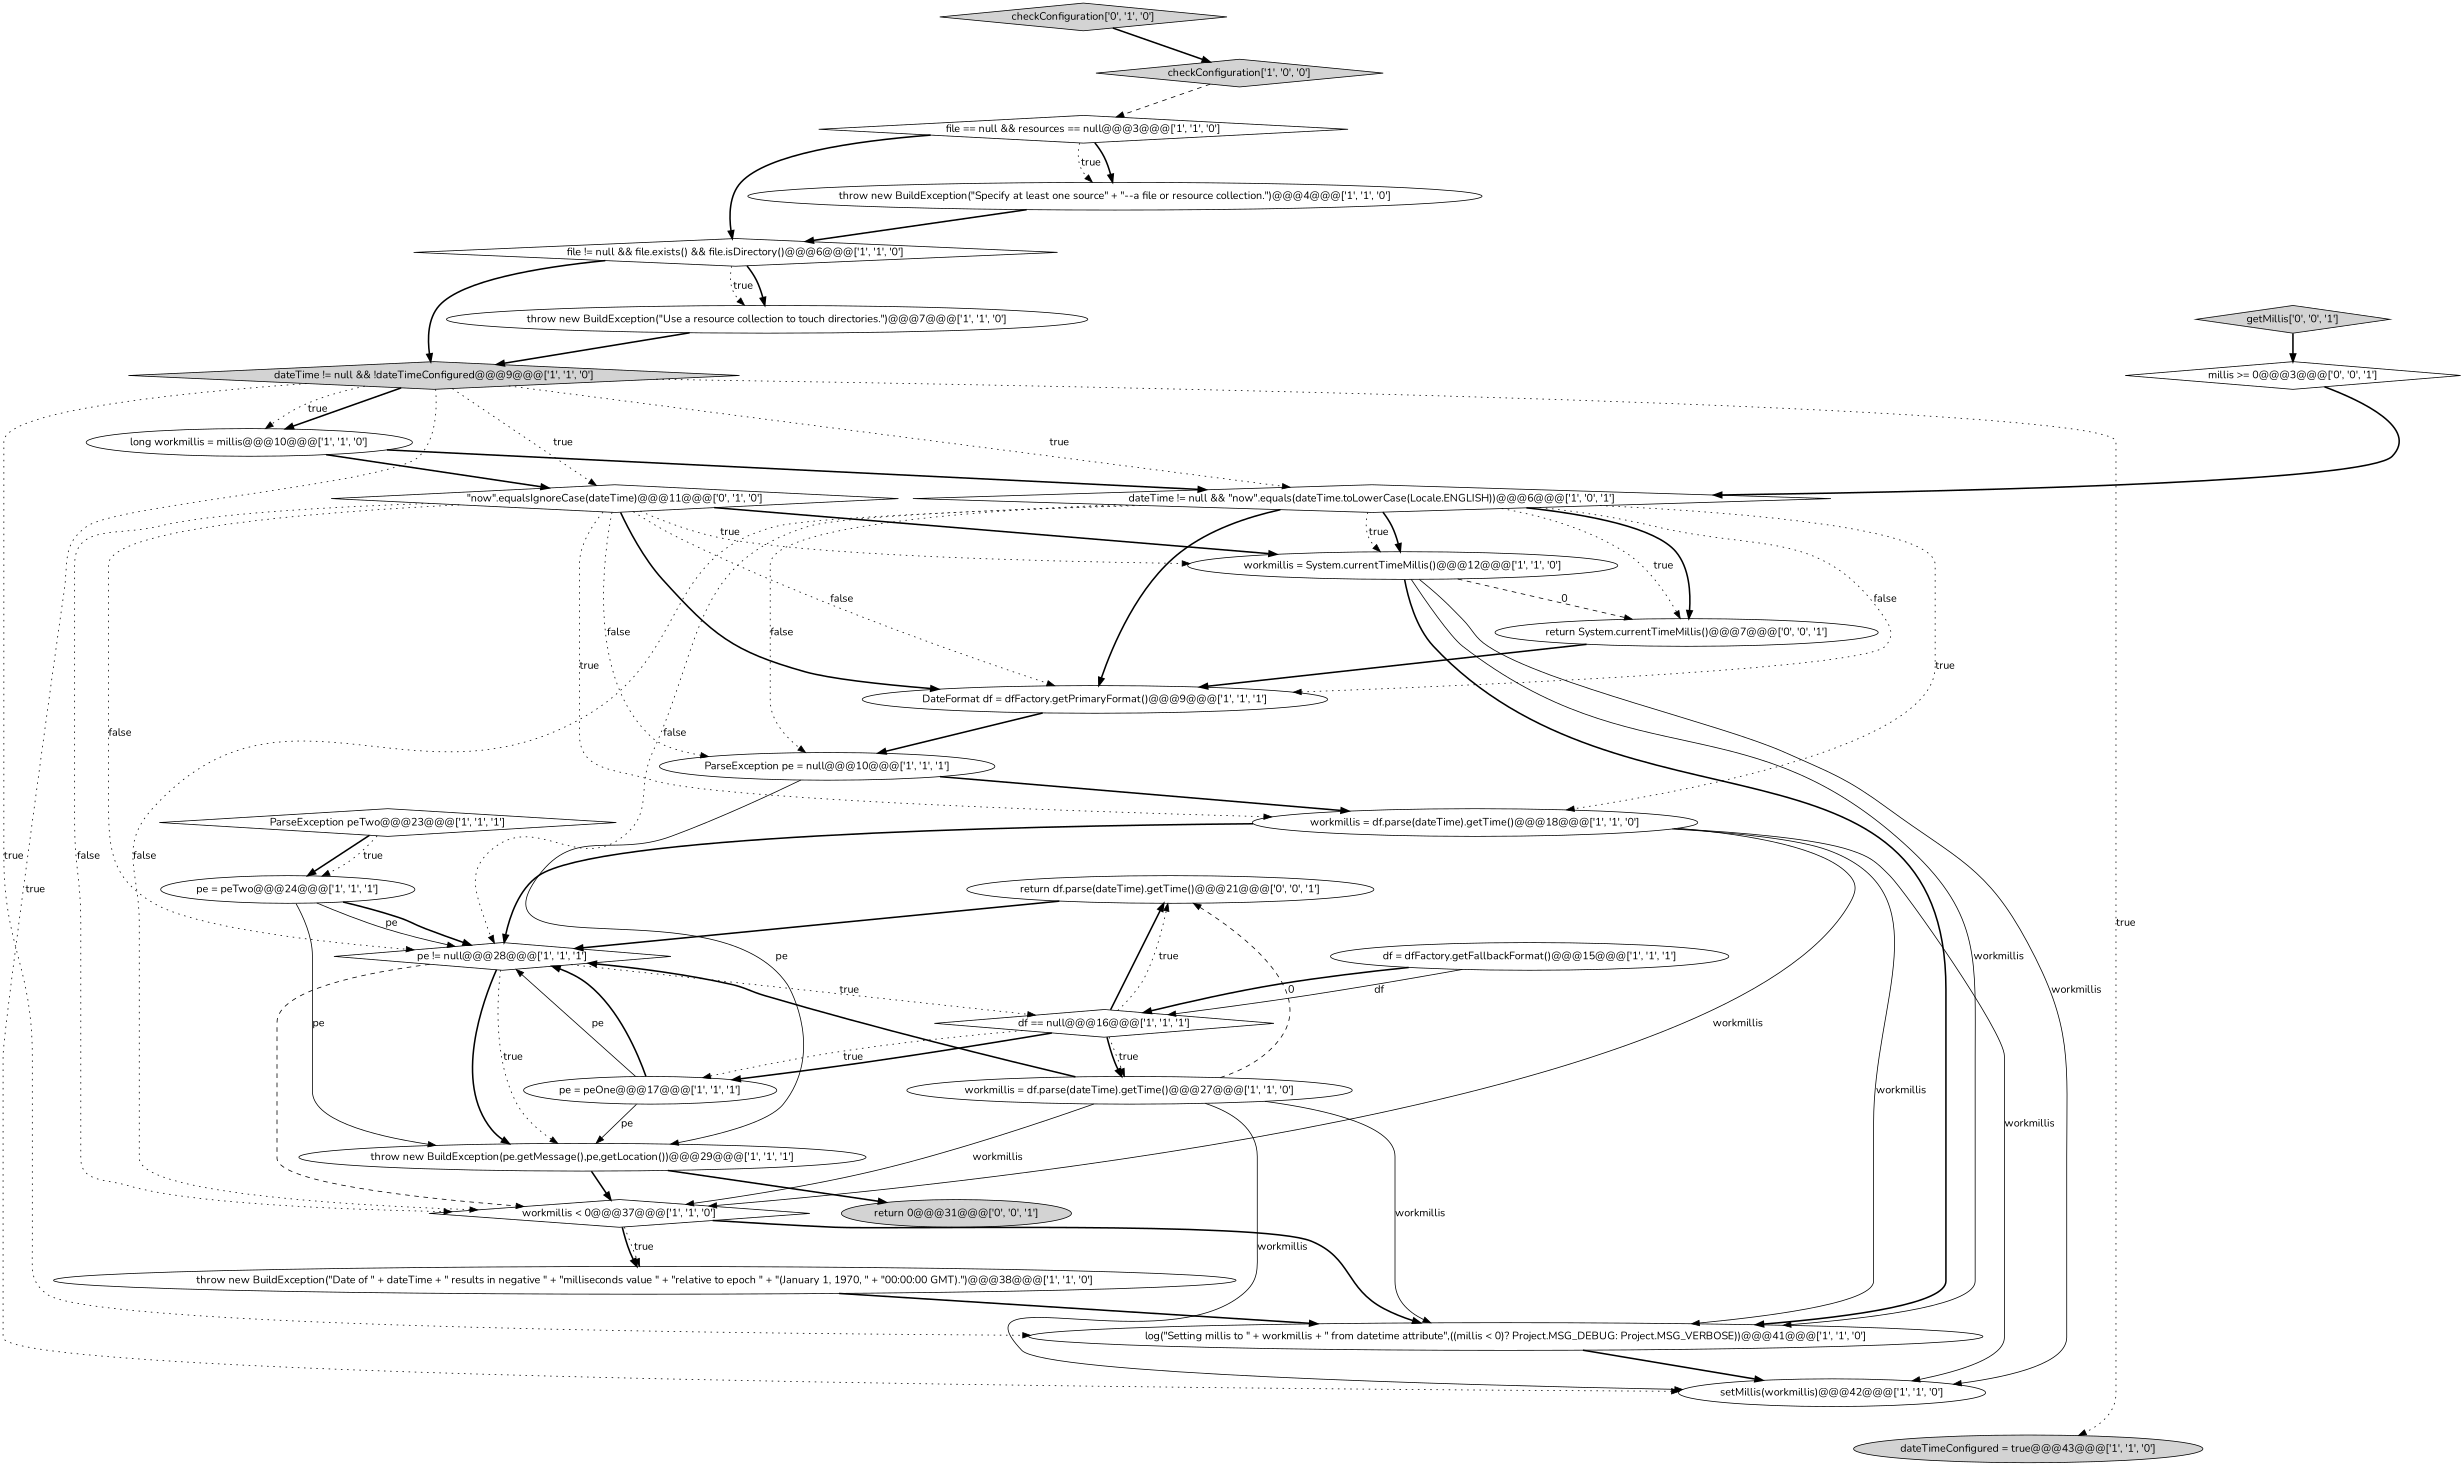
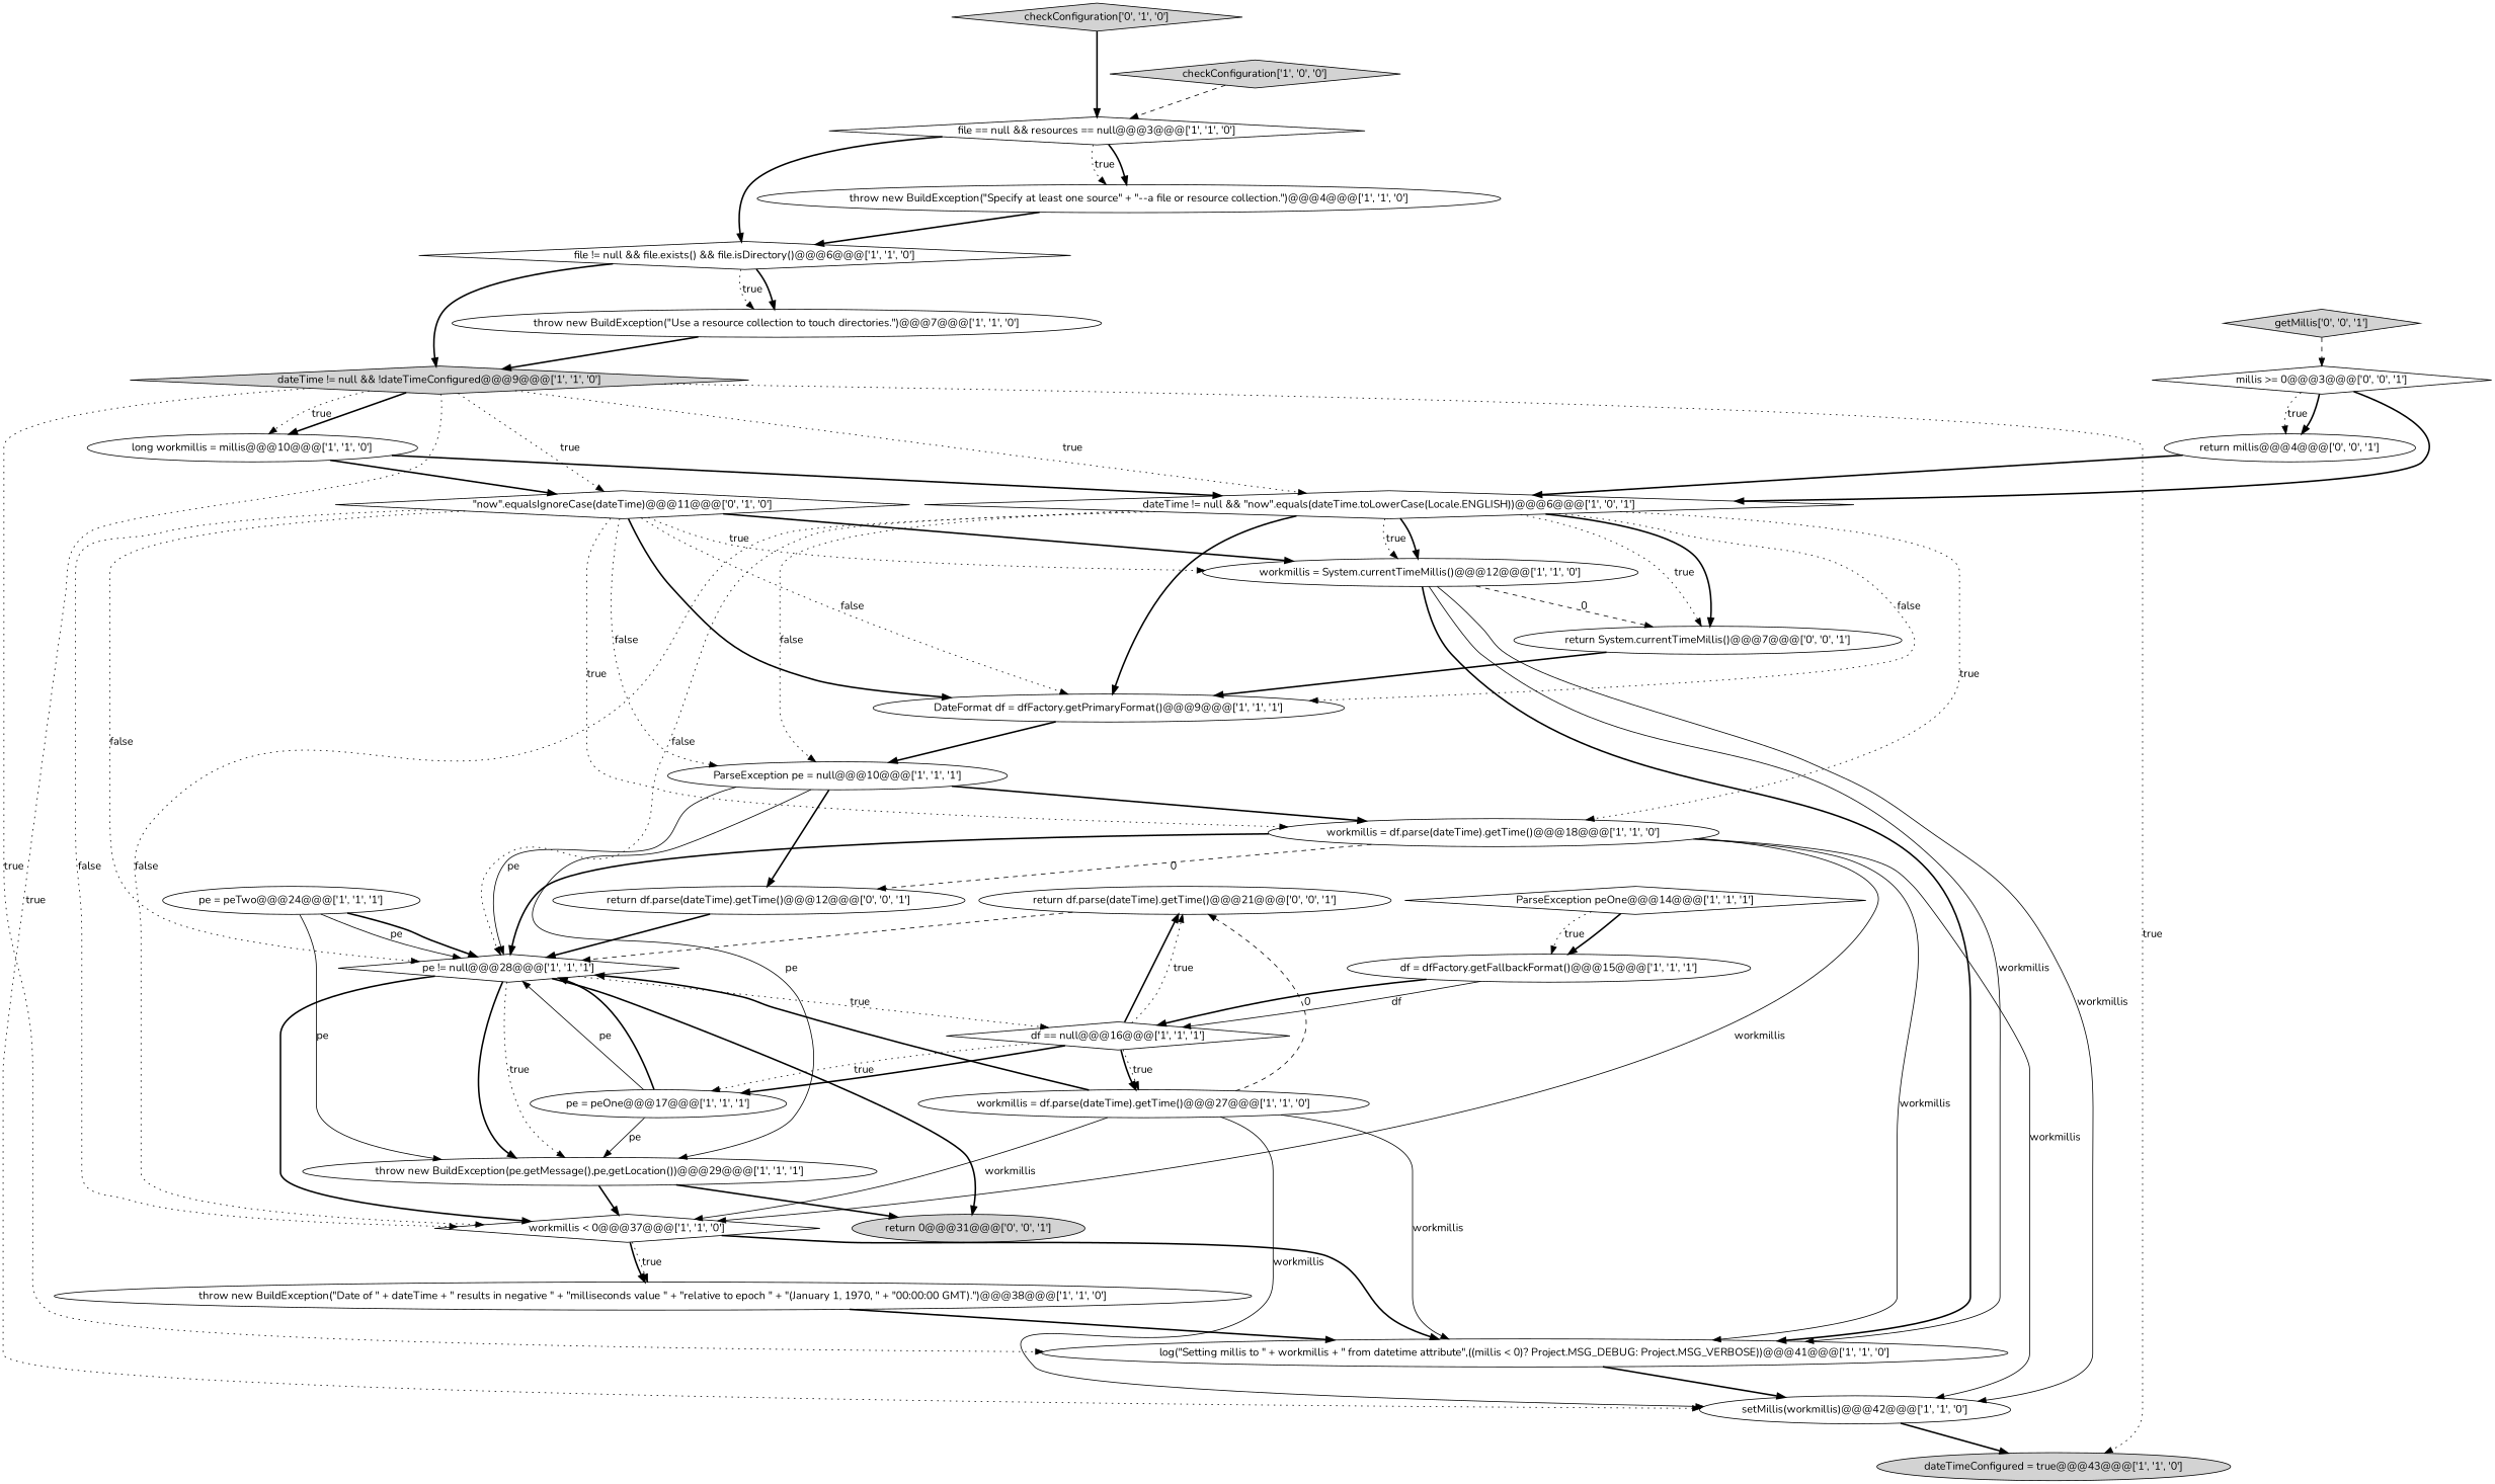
  digraph {
    fontname=Nunito
    node [fillcolor=white fontname=Nunito shape=ellipse style=filled]
    edge [fontname=Nunito style=bold]
    n1 [label="return df.parse(dateTime).getTime()@@@21@@@['0', '0', '1']"]
    n2 [label="pe != null@@@28@@@['1', '1', '1']" shape=diamond]
    n3 [label="df == null@@@16@@@['1', '1', '1']" shape=diamond]
    n4 [label="throw new BuildException(pe.getMessage(),pe,getLocation())@@@29@@@['1', '1', '1']"]
    n5 [fillcolor=lightgray label="return 0@@@31@@@['0', '0', '1']"]
    n6 [label="workmillis < 0@@@37@@@['1', '1', '0']" shape=diamond]
    n7 [fillcolor=lightgray label="checkConfiguration['0', '1', '0']" shape=diamond]
    n8 [label="file == null && resources == null@@@3@@@['1', '1', '0']" shape=diamond]
    n9 [label="file != null && file.exists() && file.isDirectory()@@@6@@@['1', '1', '0']" shape=diamond]
    n10 [label="throw new BuildException(\"Specify at least one source\" + \"--a file or resource collection.\")@@@4@@@['1', '1', '0']"]
    n11 [label="DateFormat df = dfFactory.getPrimaryFormat()@@@9@@@['1', '1', '1']"]
    n12 [label="ParseException pe = null@@@10@@@['1', '1', '1']"]
+   n13 [label="return df.parse(dateTime).getTime()@@@12@@@['0', '0', '1']"]
    n14 [label="workmillis = df.parse(dateTime).getTime()@@@18@@@['1', '1', '0']"]
    n15 [label="pe = peOne@@@17@@@['1', '1', '1']"]
    n16 [label="workmillis = df.parse(dateTime).getTime()@@@27@@@['1', '1', '0']"]
    n17 [label="setMillis(workmillis)@@@42@@@['1', '1', '0']"]
    n18 [label="log(\"Setting millis to \" + workmillis + \" from datetime attribute\",((millis < 0)? Project.MSG_DEBUG: Project.MSG_VERBOSE))@@@41@@@['1', '1', '0']"]
    n19 [label="throw new BuildException(\"Date of \" + dateTime + \" results in negative \" + \"milliseconds value \" + \"relative to epoch \" + \"(January 1, 1970, \" + \"00:00:00 GMT).\")@@@38@@@['1', '1', '0']"]
    n20 [fillcolor=lightgray label="checkConfiguration['1', '0', '0']" shape=diamond]
    n21 [label="return System.currentTimeMillis()@@@7@@@['0', '0', '1']"]
+   n22 [label="ParseException peOne@@@14@@@['1', '1', '1']" shape=diamond]
    n23 [label="df = dfFactory.getFallbackFormat()@@@15@@@['1', '1', '1']"]
    n24 [fillcolor=lightgray label="dateTimeConfigured = true@@@43@@@['1', '1', '0']"]
+   n25 [label="return millis@@@4@@@['0', '0', '1']"]
    n26 [label="dateTime != null && \"now\".equals(dateTime.toLowerCase(Locale.ENGLISH))@@@6@@@['1', '0', '1']" shape=diamond]
    n27 [label="workmillis = System.currentTimeMillis()@@@12@@@['1', '1', '0']"]
    n28 [fillcolor=lightgray label="getMillis['0', '0', '1']" shape=diamond]
    n29 [label="millis >= 0@@@3@@@['0', '0', '1']" shape=diamond]
    n30 [label="\"now\".equalsIgnoreCase(dateTime)@@@11@@@['0', '1', '0']" shape=diamond]
    n31 [fillcolor=lightgray label="dateTime != null && !dateTimeConfigured@@@9@@@['1', '1', '0']" shape=diamond]
    n32 [label="throw new BuildException(\"Use a resource collection to touch directories.\")@@@7@@@['1', '1', '0']"]
    n33 [label="long workmillis = millis@@@10@@@['1', '1', '0']"]
-   n34 [label="ParseException peTwo@@@23@@@['1', '1', '1']" shape=diamond]
    n35 [label="pe = peTwo@@@24@@@['1', '1', '1']"]
-   n1 -> n2
+   n1 -> n2 [style=dashed]
    n2 -> n3 [label=true style=dotted]
    n2 -> n4
    n2 -> n4 [label=true style=dotted]
-   n2 -> n6 [style=dashed]
+   n2 -> n5
+   n2 -> n6
    n3 -> n1
    n3 -> n1 [label=true style=dotted]
    n3 -> n15 [label=true style=dotted]
    n3 -> n15
    n3 -> n16 [label=true style=dotted]
    n3 -> n16
    n4 -> n5
    n4 -> n6
    n6 -> n18
    n6 -> n19
    n6 -> n19 [label=true style=dotted]
-   n7 -> n20
+   n7 -> n8
    n8 -> n9
    n8 -> n10
    n8 -> n10 [label=true style=dotted]
    n9 -> n31
    n9 -> n32
    n9 -> n32 [label=true style=dotted]
    n10 -> n9
    n11 -> n12
+   n12 -> n2 [label=pe style=solid]
    n12 -> n4 [label=pe style=solid]
+   n12 -> n13
    n12 -> n14
+   n13 -> n2
    n14 -> n2
    n14 -> n6 [label=workmillis style=solid]
+   n14 -> n13 [label=0 style=dashed]
    n14 -> n17 [label=workmillis style=solid]
    n14 -> n18 [label=workmillis style=solid]
    n15 -> n2
    n15 -> n2 [label=pe style=solid]
    n15 -> n4 [label=pe style=solid]
    n16 -> n1 [label=0 style=dashed]
    n16 -> n2
    n16 -> n6 [label=workmillis style=solid]
    n16 -> n17 [label=workmillis style=solid]
    n16 -> n18 [label=workmillis style=solid]
+   n17 -> n24
    n18 -> n17
    n19 -> n18
    n20 -> n8 [style=dashed]
    n21 -> n11
+   n22 -> n23
+   n22 -> n23 [label=true style=dotted]
    n23 -> n3
    n23 -> n3 [label=df style=solid]
+   n25 -> n26
    n26 -> n2 [label=false style=dotted]
    n26 -> n6 [label=false style=dotted]
    n26 -> n11 [label=false style=dotted]
    n26 -> n11
    n26 -> n12 [label=false style=dotted]
    n26 -> n14 [label=true style=dotted]
    n26 -> n21 [label=true style=dotted]
    n26 -> n21
    n26 -> n27
    n26 -> n27 [label=true style=dotted]
    n27 -> n17 [label=workmillis style=solid]
    n27 -> n18
    n27 -> n18 [label=workmillis style=solid]
    n27 -> n21 [label=0 style=dashed]
-   n28 -> n29
+   n28 -> n29 [style=dashed]
+   n29 -> n25
+   n29 -> n25 [label=true style=dotted]
    n29 -> n26
    n30 -> n2 [label=false style=dotted]
    n30 -> n6 [label=false style=dotted]
    n30 -> n11
    n30 -> n11 [label=false style=dotted]
    n30 -> n12 [label=false style=dotted]
    n30 -> n14 [label=true style=dotted]
    n30 -> n27 [label=true style=dotted]
    n30 -> n27
    n31 -> n17 [label=true style=dotted]
    n31 -> n18 [label=true style=dotted]
    n31 -> n24 [label=true style=dotted]
    n31 -> n26 [label=true style=dotted]
    n31 -> n30 [label=true style=dotted]
    n31 -> n33
    n31 -> n33 [label=true style=dotted]
    n32 -> n31
    n33 -> n26
    n33 -> n30
-   n34 -> n35
-   n34 -> n35 [label=true style=dotted]
    n35 -> n2 [label=pe style=solid]
    n35 -> n2
    n35 -> n4 [label=pe style=solid]
  }
